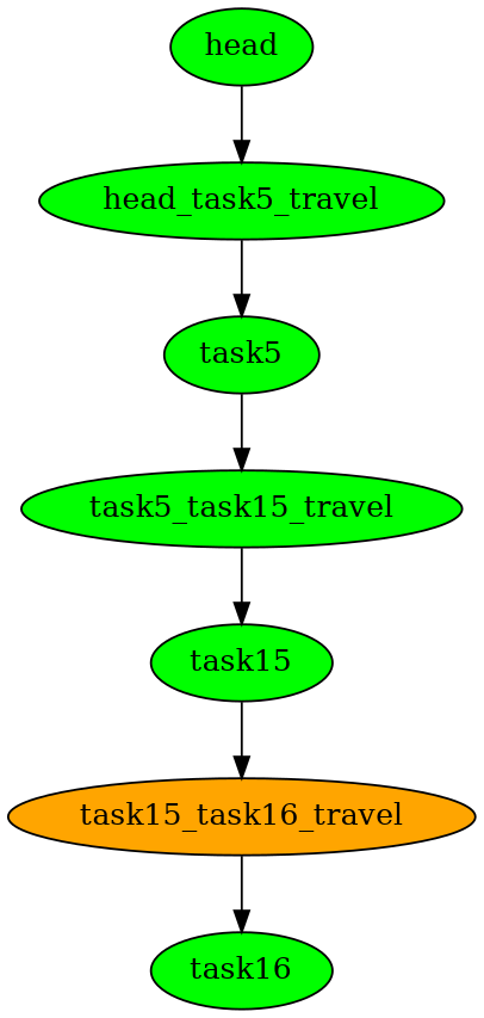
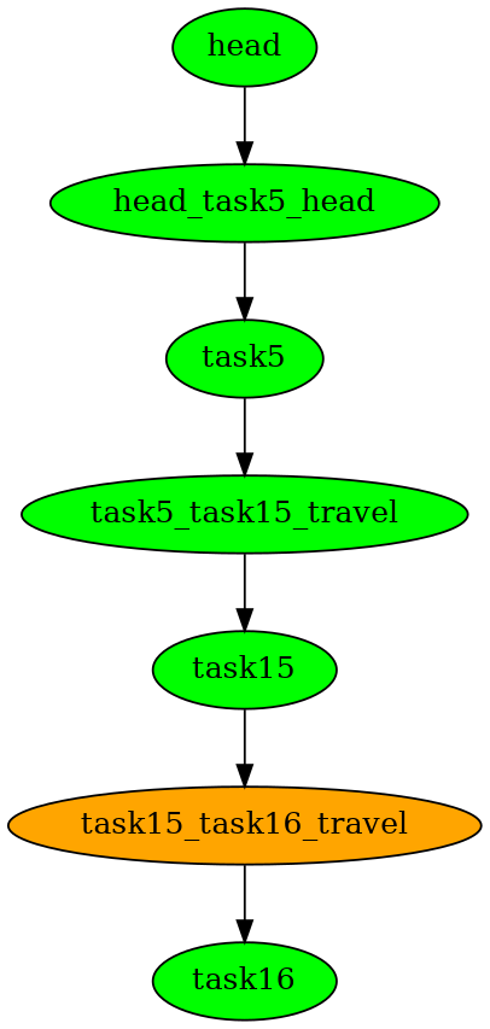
  digraph {
    node [fillcolor=green fontcolor=black style=filled]
    edge [color=black]
    n1 [label=head]
-   n2 [label=head_task5_travel]
+   n2 [label=head_task5_head]
    n3 [label=task5]
    n4 [label=task5_task15_travel]
    n5 [label=task15]
    n6 [fillcolor=orange label=task15_task16_travel]
    n7 [label=task16]
    n1 -> n2
    n2 -> n3
    n3 -> n4
    n4 -> n5
    n5 -> n6
    n6 -> n7
  }
